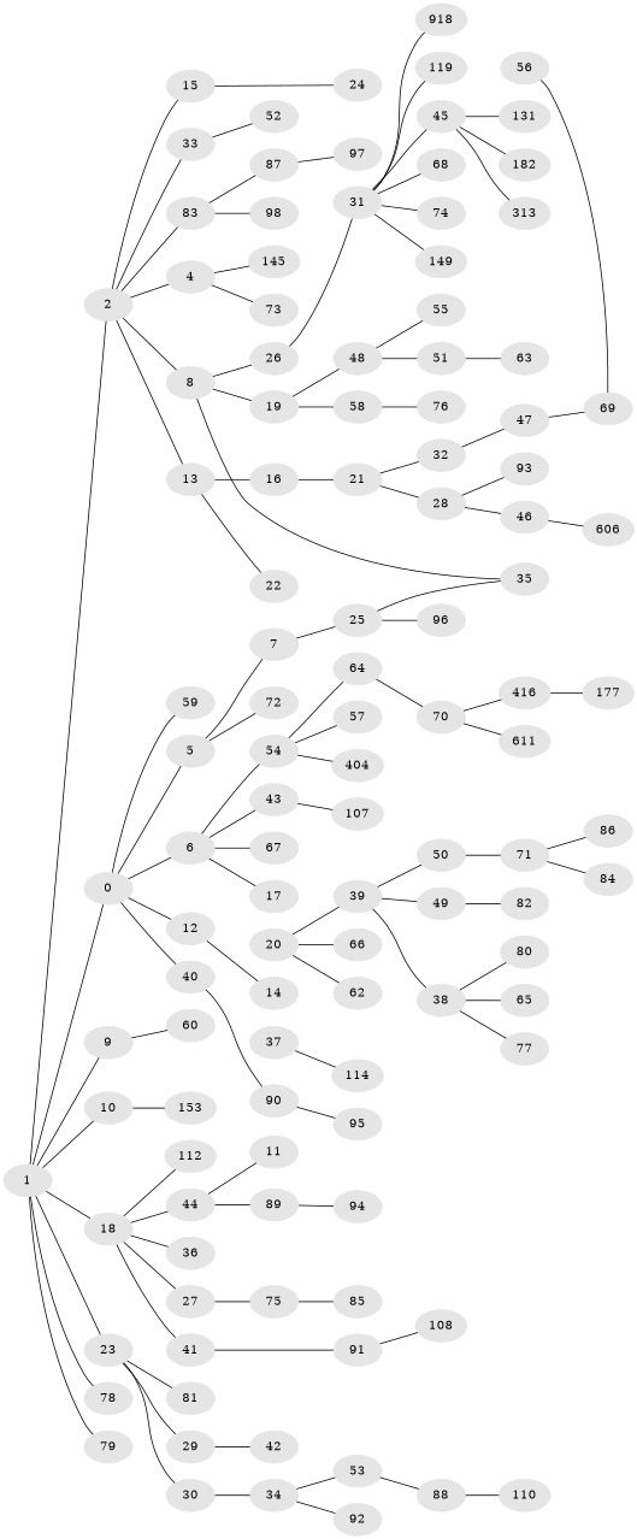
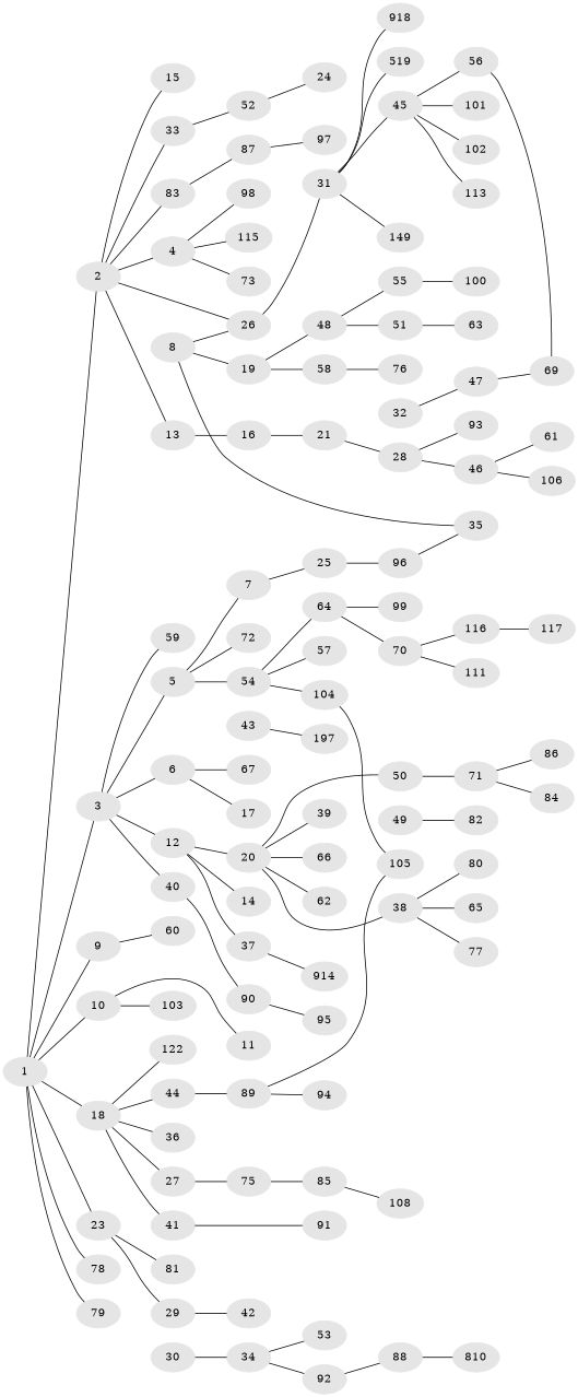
  graph {
    rankdir=LR
    node [color=gray90 style=filled]
    1
    2
-   3 [label=0]
+   3
    9
    10
    18
    23
    78
    79
    4
    8
    13
    15
    33
    83
    5
    6
    12
    40
    59
    60
    11
-   103 [label=153]
+   103
    27
    36
    41
    44
-   112
+   112 [label=122]
    29
    30
    81
    73
-   115 [label=145]
+   115
    19
    26
    35
    16
-   22
    24
    52
    87
    98
    7
    72
    17
    43
    54
    67
    14
    20
    37
    90
    25
-   107
+   107 [label=197]
    57
    64
-   104 [label=404]
+   104
    96
    48
    58
    31
    38
    39
    50
    62
    66
-   114
+   114 [label=914]
    21
    28
    32
    75
    91
    89
    51
    55
    76
    65
    77
    80
    49
    71
    46
    93
    47
    42
    34
    45
-   68
-   74
    n90 [label=149]
    n91 [label=918]
-   119
+   119 [label=519]
    85
-   106 [label=606]
+   61
+   106
    53
    92
    56
-   101 [label=131]
-   102 [label=182]
-   113 [label=313]
+   101
+   102
+   113
    69
    88
    82
    95
    94
+   105
    63
+   100
    84
    86
-   110
+   110 [label=810]
    70
-   111 [label=611]
-   116 [label=416]
-   117 [label=177]
+   99
+   111
+   116
+   117
    108
    97
    1 -- 2
    1 -- 3
    1 -- 9
    1 -- 10
    1 -- 18
    1 -- 23
    1 -- 78
    1 -- 79
    2 -- 4
-   2 -- 8
+   2 -- 26
    2 -- 13
    2 -- 15
    2 -- 33
    2 -- 83
    3 -- 5
    3 -- 6
    3 -- 12
    3 -- 40
    3 -- 59
    9 -- 60
-   44 -- 11
+   10 -- 11
    10 -- 103
    18 -- 27
    18 -- 36
    18 -- 41
    18 -- 44
    18 -- 112
    23 -- 29
-   23 -- 30
    23 -- 81
    4 -- 73
    4 -- 115
    8 -- 19
    8 -- 26
    8 -- 35
    13 -- 16
-   13 -- 22
-   15 -- 24
+   52 -- 24
    33 -- 52
    83 -- 87
-   83 -- 98
+   4 -- 98
    5 -- 7
    5 -- 72
    6 -- 17
-   6 -- 43
-   6 -- 54
+   5 -- 54
    6 -- 67
    12 -- 14
+   12 -- 20
+   12 -- 37
    40 -- 90
    27 -- 75
    41 -- 91
    44 -- 89
    29 -- 42
    30 -- 34
    19 -- 48
    19 -- 58
    26 -- 31
    16 -- 21
    87 -- 97
    7 -- 25
    43 -- 107
    54 -- 57
    54 -- 64
    54 -- 104
-   39 -- 38
+   20 -- 38
    20 -- 39
-   39 -- 50
+   20 -- 50
    20 -- 62
    20 -- 66
    37 -- 114
    90 -- 95
-   25 -- 35
+   96 -- 35
    25 -- 96
    64 -- 70
+   64 -- 99
+   104 -- 105
    48 -- 51
    48 -- 55
    58 -- 76
    31 -- 45
-   31 -- 68
-   31 -- 74
    31 -- n90
    31 -- n91
    31 -- 119
    38 -- 65
    38 -- 77
    38 -- 80
-   39 -- 49
    50 -- 71
    21 -- 28
-   21 -- 32
    28 -- 46
    28 -- 93
    32 -- 47
    75 -- 85
    89 -- 94
+   89 -- 105
    51 -- 63
+   55 -- 100
    49 -- 82
    71 -- 84
    71 -- 86
+   46 -- 61
    46 -- 106
    47 -- 69
    34 -- 53
    34 -- 92
+   45 -- 56
    45 -- 101
    45 -- 102
    45 -- 113
-   91 -- 108
-   53 -- 88
+   85 -- 108
+   92 -- 88
    56 -- 69
    88 -- 110
    70 -- 111
    70 -- 116
    116 -- 117
  }
